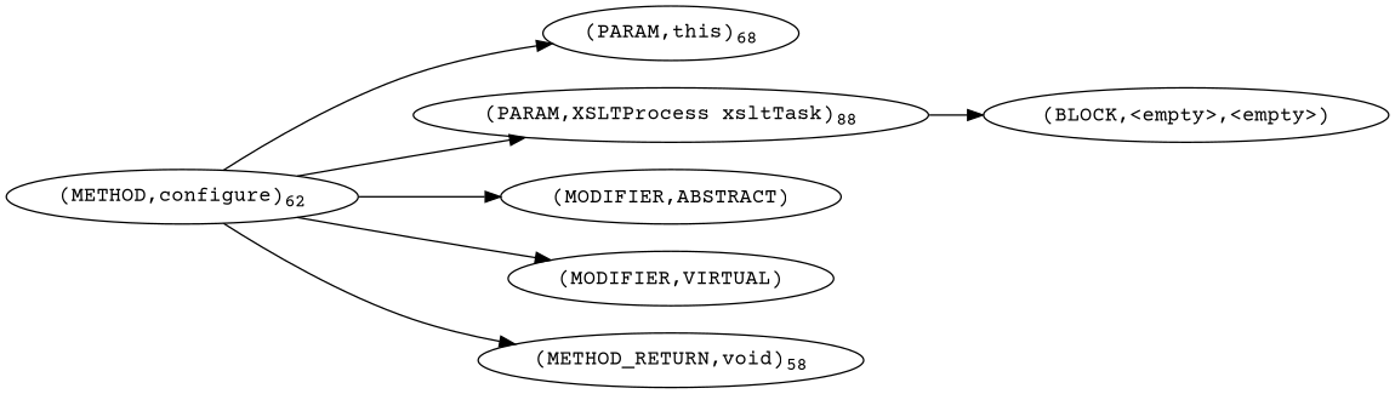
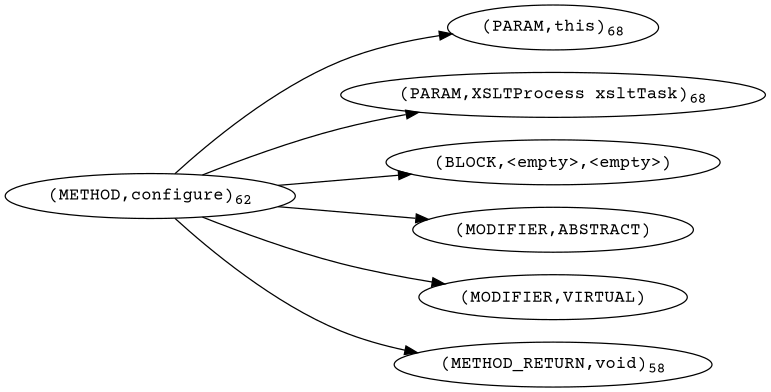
  digraph {
    fontname="Courier Prime"
    rankdir=LR
    node [fontname="Courier Prime"]
    edge [fontname="Courier Prime"]
    n1 [label=<(METHOD,configure)<SUB>62</SUB>>]
    n2 [label=<(PARAM,this)<SUB>68</SUB>>]
-   n3 [label=<(PARAM,XSLTProcess xsltTask)<SUB>88</SUB>>]
+   n3 [label=<(PARAM,XSLTProcess xsltTask)<SUB>68</SUB>>]
    n4 [label=<(BLOCK,&lt;empty&gt;,&lt;empty&gt;)>]
    n5 [label=<(MODIFIER,ABSTRACT)>]
    n6 [label=<(MODIFIER,VIRTUAL)>]
    n7 [label=<(METHOD_RETURN,void)<SUB>58</SUB>>]
    n1 -> n2
    n1 -> n3
-   n3 -> n4
+   n1 -> n4
    n1 -> n5
    n1 -> n6
    n1 -> n7
  }
